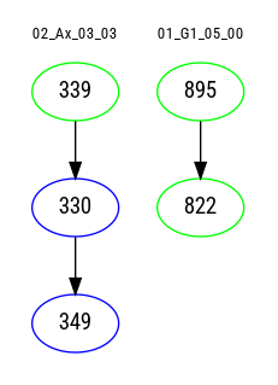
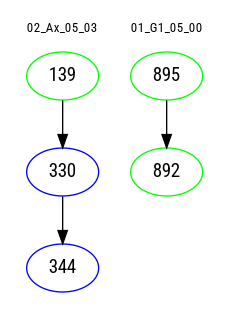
  digraph {
    fontname="Roboto Condensed"
    node [color=green fontname="Roboto Condensed"]
    edge [color=black fontname="Roboto Condensed"]
-   n1 [label=339]
+   n1 [label=139]
    n2 [color=blue label=330]
-   n3 [color=blue label=349]
+   n3 [color=blue label=344]
    n4 [label=895]
-   n5 [label=822]
+   n5 [label=892]
    subgraph cluster_1 {
      color=white
      fontsize=10
-     label="02_Ax_03_03"
+     label="02_Ax_05_03"
      n1
      n2
      n3
    }
    subgraph cluster_2 {
      color=white
      fontsize=10
      label="01_G1_05_00"
      n4
      n5
    }
    n1 -> n2
    n2 -> n3
    n4 -> n5
  }
